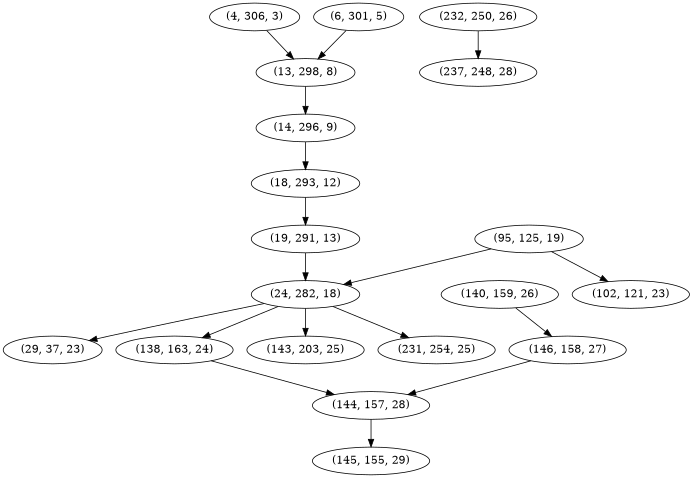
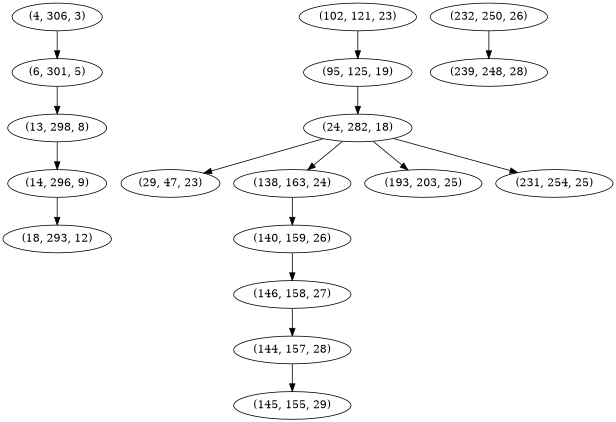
  digraph {
    "(4, 306, 3)"
    "(6, 301, 5)"
    "(13, 298, 8)"
    "(14, 296, 9)"
    "(18, 293, 12)"
-   "(19, 291, 13)"
    "(24, 282, 18)"
-   "(29, 37, 23)"
+   "(29, 37, 23)" [label="(29, 47, 23)"]
    "(138, 163, 24)"
-   "(193, 203, 25)" [label="(143, 203, 25)"]
+   "(193, 203, 25)"
    "(231, 254, 25)"
    "(95, 125, 19)"
    "(102, 121, 23)"
    "(140, 159, 26)"
    n15 [label="(146, 158, 27)"]
    "(144, 157, 28)"
    "(145, 155, 29)"
    "(232, 250, 26)"
-   "(237, 248, 28)"
-   "(4, 306, 3)" -> "(13, 298, 8)"
+   "(237, 248, 28)" [label="(239, 248, 28)"]
+   "(4, 306, 3)" -> "(6, 301, 5)"
    "(6, 301, 5)" -> "(13, 298, 8)"
    "(13, 298, 8)" -> "(14, 296, 9)"
    "(14, 296, 9)" -> "(18, 293, 12)"
-   "(18, 293, 12)" -> "(19, 291, 13)"
-   "(19, 291, 13)" -> "(24, 282, 18)"
    "(24, 282, 18)" -> "(29, 37, 23)"
    "(24, 282, 18)" -> "(138, 163, 24)"
    "(24, 282, 18)" -> "(193, 203, 25)"
    "(24, 282, 18)" -> "(231, 254, 25)"
-   "(138, 163, 24)" -> "(144, 157, 28)"
+   "(138, 163, 24)" -> "(140, 159, 26)"
    "(95, 125, 19)" -> "(24, 282, 18)"
-   "(95, 125, 19)" -> "(102, 121, 23)"
+   "(102, 121, 23)" -> "(95, 125, 19)"
    "(140, 159, 26)" -> n15
    n15 -> "(144, 157, 28)"
    "(144, 157, 28)" -> "(145, 155, 29)"
    "(232, 250, 26)" -> "(237, 248, 28)"
  }
